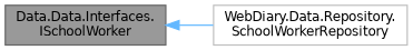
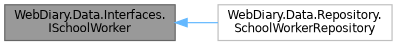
  digraph {
    rankdir=LR
    node [fontname=Helvetica fontsize=10 shape=box style=filled]
-   n1 [color=gray40 fillcolor=grey60 fontcolor=black height=0.2 label="Data.Data.Interfaces.\lISchoolWorker" width=0.4]
+   n1 [color=gray40 fillcolor=grey60 fontcolor=black height=0.2 label="WebDiary.Data.Interfaces.\lISchoolWorker" width=0.4]
    n2 [color=grey75 fillcolor=white height=0.2 label="WebDiary.Data.Repository.\lSchoolWorkerRepository" width=0.4]
    n1 -> n2 [color=steelblue1 dir=back fontname=Helvetica fontsize=10 labelfontname=Helvetica labelfontsize=10 style=solid]
  }
